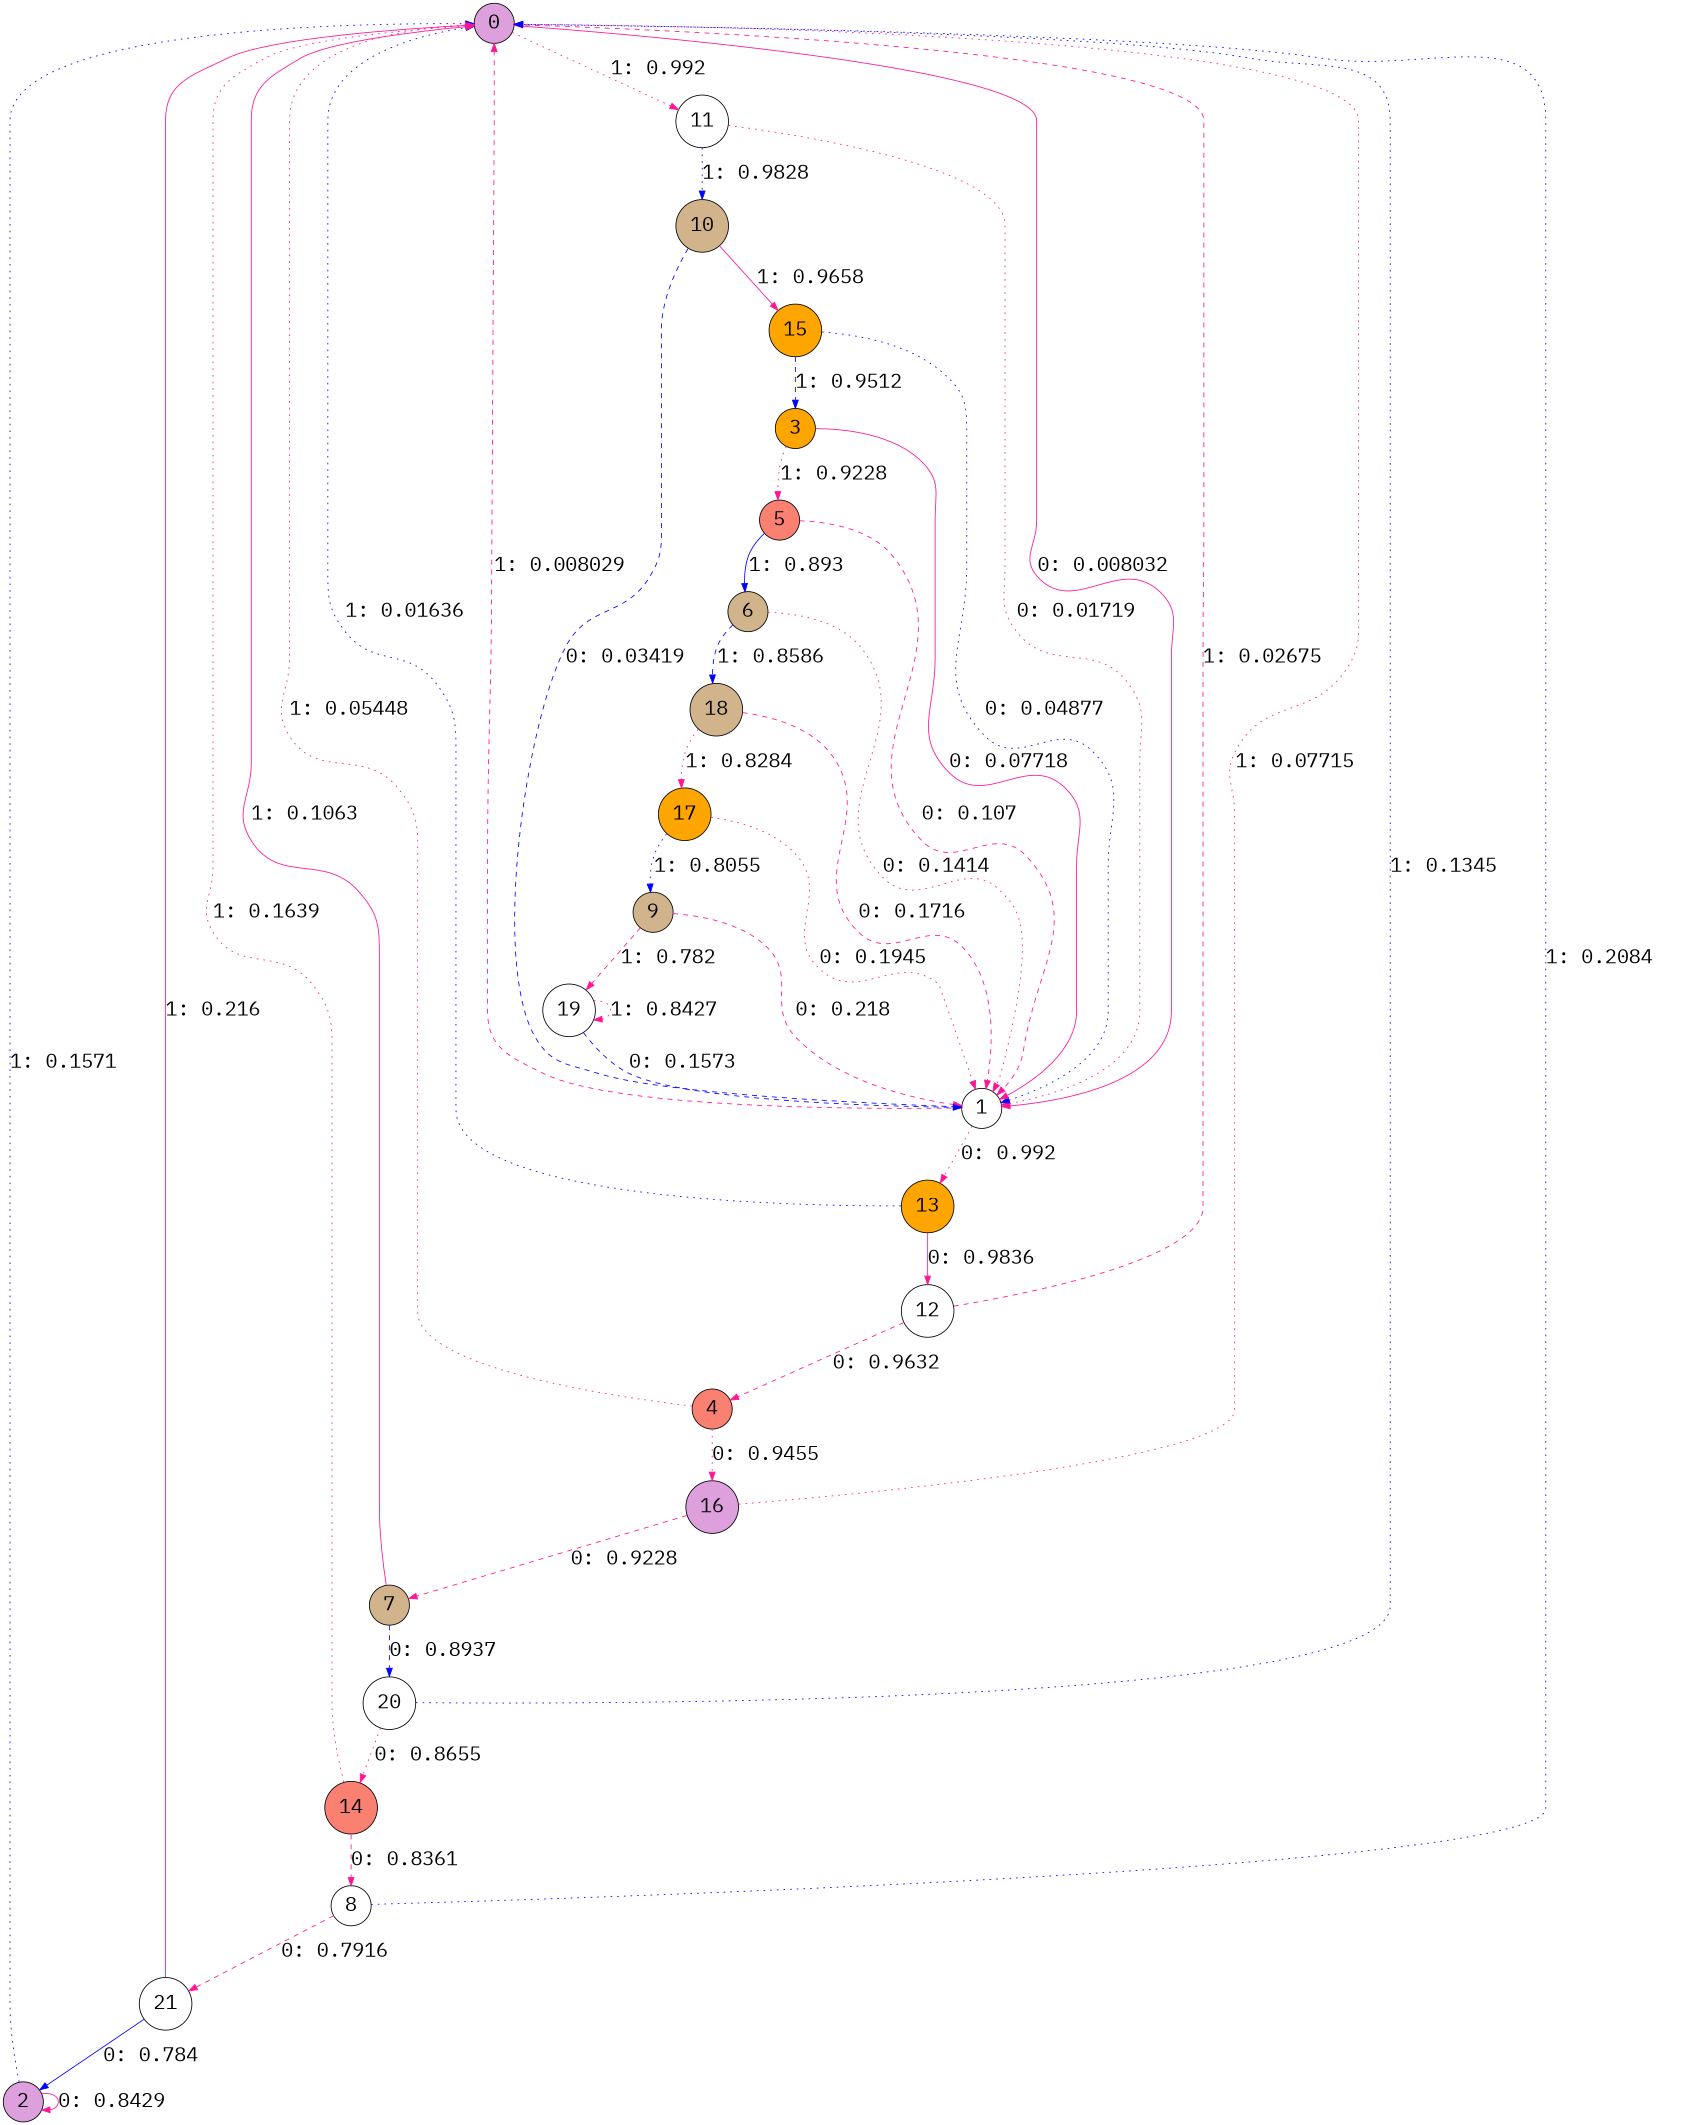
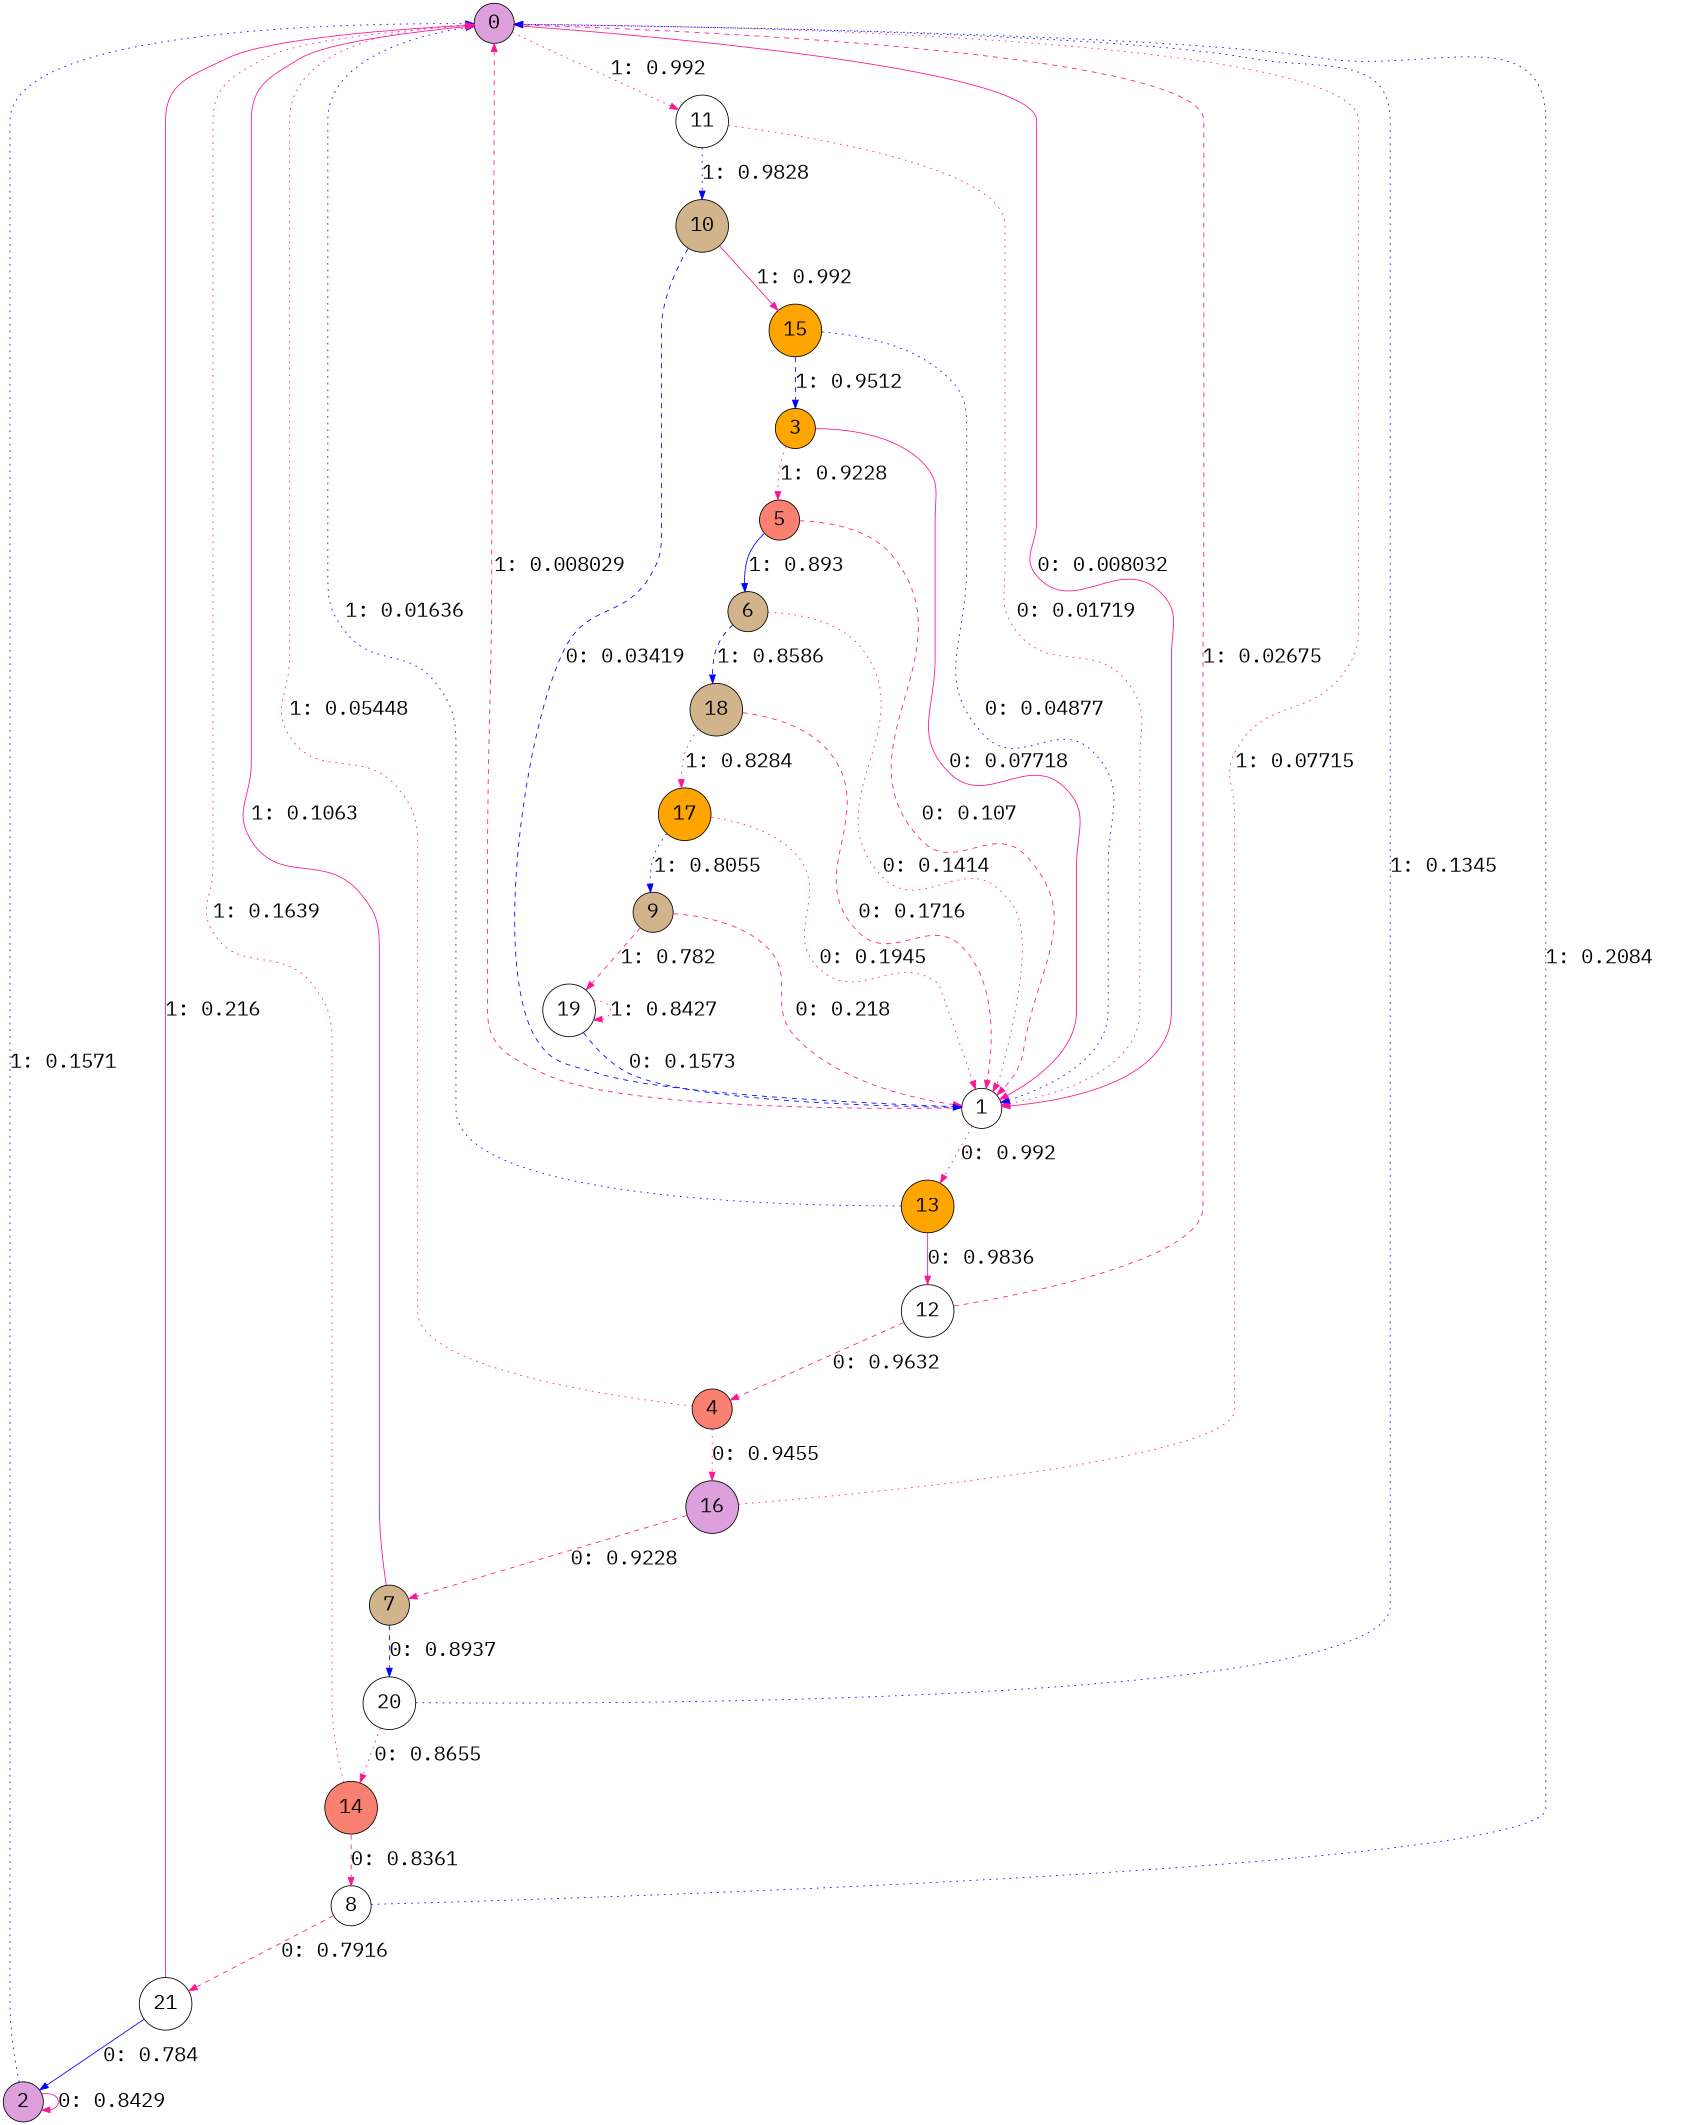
  digraph {
    fontname="IBM Plex Mono"
    node [fillcolor=white fontname="IBM Plex Mono" fontsize=24 shape=circle style=filled]
    edge [color=deeppink fontname="IBM Plex Mono" fontsize=24 style=dotted]
    0 [fillcolor=plum]
    1
    11
    13 [fillcolor=orange]
    10 [fillcolor=tan]
    12
    15 [fillcolor=orange]
    4 [fillcolor=salmon]
    2 [fillcolor=plum]
    3 [fillcolor=orange]
    5 [fillcolor=salmon]
    6 [fillcolor=tan]
    18 [fillcolor=tan]
    16 [fillcolor=plum]
    7 [fillcolor=tan]
    20
    17 [fillcolor=orange]
    9 [fillcolor=tan]
    14 [fillcolor=salmon]
    8
    21
    19
    0 -> 1 [label="0: 0.008032  " style=solid]
    0 -> 11 [label="1: 0.992    "]
    1 -> 0 [label="1: 0.008029  " style=dashed]
    1 -> 13 [label="0: 0.992    "]
    11 -> 1 [label="0: 0.01719  "]
    11 -> 10 [color=blue label="1: 0.9828   "]
    13 -> 0 [color=blue label="1: 0.01636  "]
    13 -> 12 [label="0: 0.9836   " style=solid]
    10 -> 1 [color=blue label="0: 0.03419  " style=dashed]
-   10 -> 15 [label="1: 0.9658   " style=solid]
+   10 -> 15 [label="1: 0.992    " style=solid]
    12 -> 0 [label="1: 0.02675  " style=dashed]
    12 -> 4 [label="0: 0.9632   " style=dashed]
    15 -> 1 [color=blue label="0: 0.04877  "]
    15 -> 3 [color=blue label="1: 0.9512   " style=dashed]
    4 -> 0 [label="1: 0.05448  "]
    4 -> 16 [label="0: 0.9455   "]
    2 -> 0 [color=blue label="1: 0.1571   "]
    2 -> 2 [label="0: 0.8429   " style=solid]
    3 -> 1 [label="0: 0.07718  " style=solid]
    3 -> 5 [label="1: 0.9228   "]
    5 -> 1 [label="0: 0.107    " style=dashed]
    5 -> 6 [color=blue label="1: 0.893    " style=solid]
    6 -> 1 [label="0: 0.1414   "]
    6 -> 18 [color=blue label="1: 0.8586   " style=dashed]
    18 -> 1 [label="0: 0.1716   " style=dashed]
    18 -> 17 [label="1: 0.8284   "]
    16 -> 0 [label="1: 0.07715  "]
    16 -> 7 [label="0: 0.9228   " style=dashed]
    7 -> 0 [label="1: 0.1063   " style=solid]
    7 -> 20 [color=blue label="0: 0.8937   " style=dashed]
    20 -> 0 [color=blue label="1: 0.1345   "]
    20 -> 14 [label="0: 0.8655   "]
    17 -> 1 [label="0: 0.1945   "]
    17 -> 9 [color=blue label="1: 0.8055   "]
    9 -> 1 [label="0: 0.218    " style=dashed]
    9 -> 19 [label="1: 0.782    " style=dashed]
    14 -> 0 [label="1: 0.1639   "]
    14 -> 8 [label="0: 0.8361   " style=dashed]
    8 -> 0 [color=blue label="1: 0.2084   "]
    8 -> 21 [label="0: 0.7916   " style=dashed]
    21 -> 0 [label="1: 0.216    " style=solid]
    21 -> 2 [color=blue label="0: 0.784    " style=solid]
    19 -> 1 [color=blue label="0: 0.1573   " style=dashed]
    19 -> 19 [label="1: 0.8427   "]
  }
